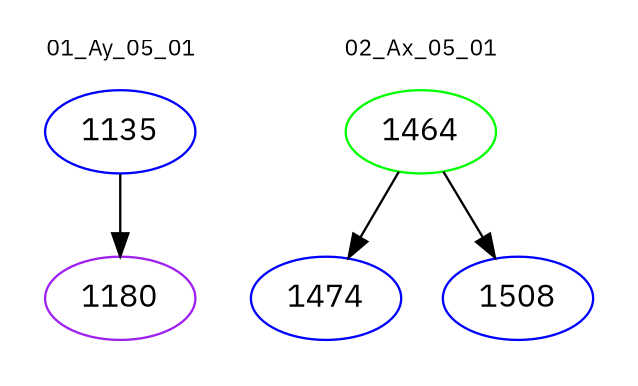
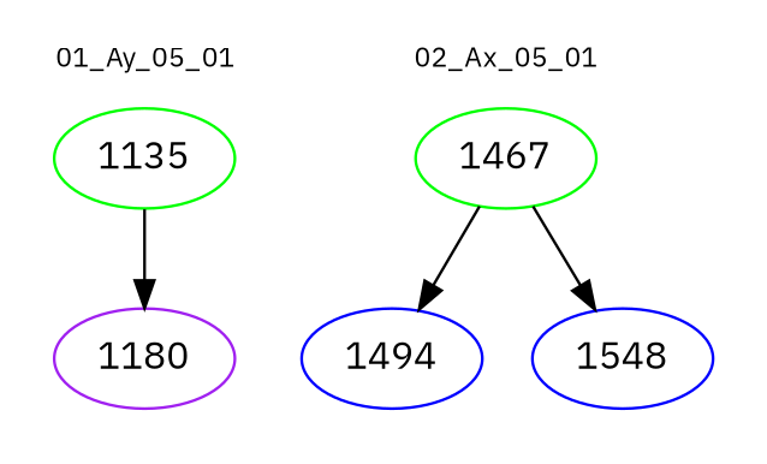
  digraph {
    fontname="IBM Plex Sans"
    node [color=green fontname="IBM Plex Sans"]
    edge [color=black fontname="IBM Plex Sans"]
-   n1 [color=blue label=1135]
+   n1 [label=1135]
    n2 [color=purple label=1180]
-   n3 [label=1464]
-   n4 [color=blue label=1474]
-   n5 [color=blue label=1508]
+   n3 [label=1467]
+   n4 [color=blue label=1494]
+   n5 [color=blue label=1548]
    subgraph cluster_1 {
      color=white
      fontsize=10
      label="01_Ay_05_01"
      n1
      n2
    }
    subgraph cluster_2 {
      color=white
      fontsize=10
      label="02_Ax_05_01"
      n3
      n4
      n5
    }
    n1 -> n2
    n3 -> n4
    n3 -> n5
  }
